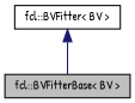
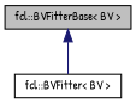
  digraph {
    fontname="Patrick Hand"
    node [color=black fontname="Patrick Hand" fontsize=10 shape=record style=filled]
    n1 [fillcolor=grey75 fontcolor=black height=0.2 label="fcl::BVFitterBase\< BV \>" width=0.4]
    n2 [fillcolor=white height=0.2 label="fcl::BVFitter\< BV \>" width=0.4]
-   n2 -> n1 [color=midnightblue dir=back fontname="Patrick Hand" fontsize=10 labelfontname=FreeSans labelfontsize=10 style=solid]
+   n1 -> n2 [color=midnightblue dir=back fontname="Patrick Hand" fontsize=10 labelfontname=FreeSans labelfontsize=10 style=solid]
  }
